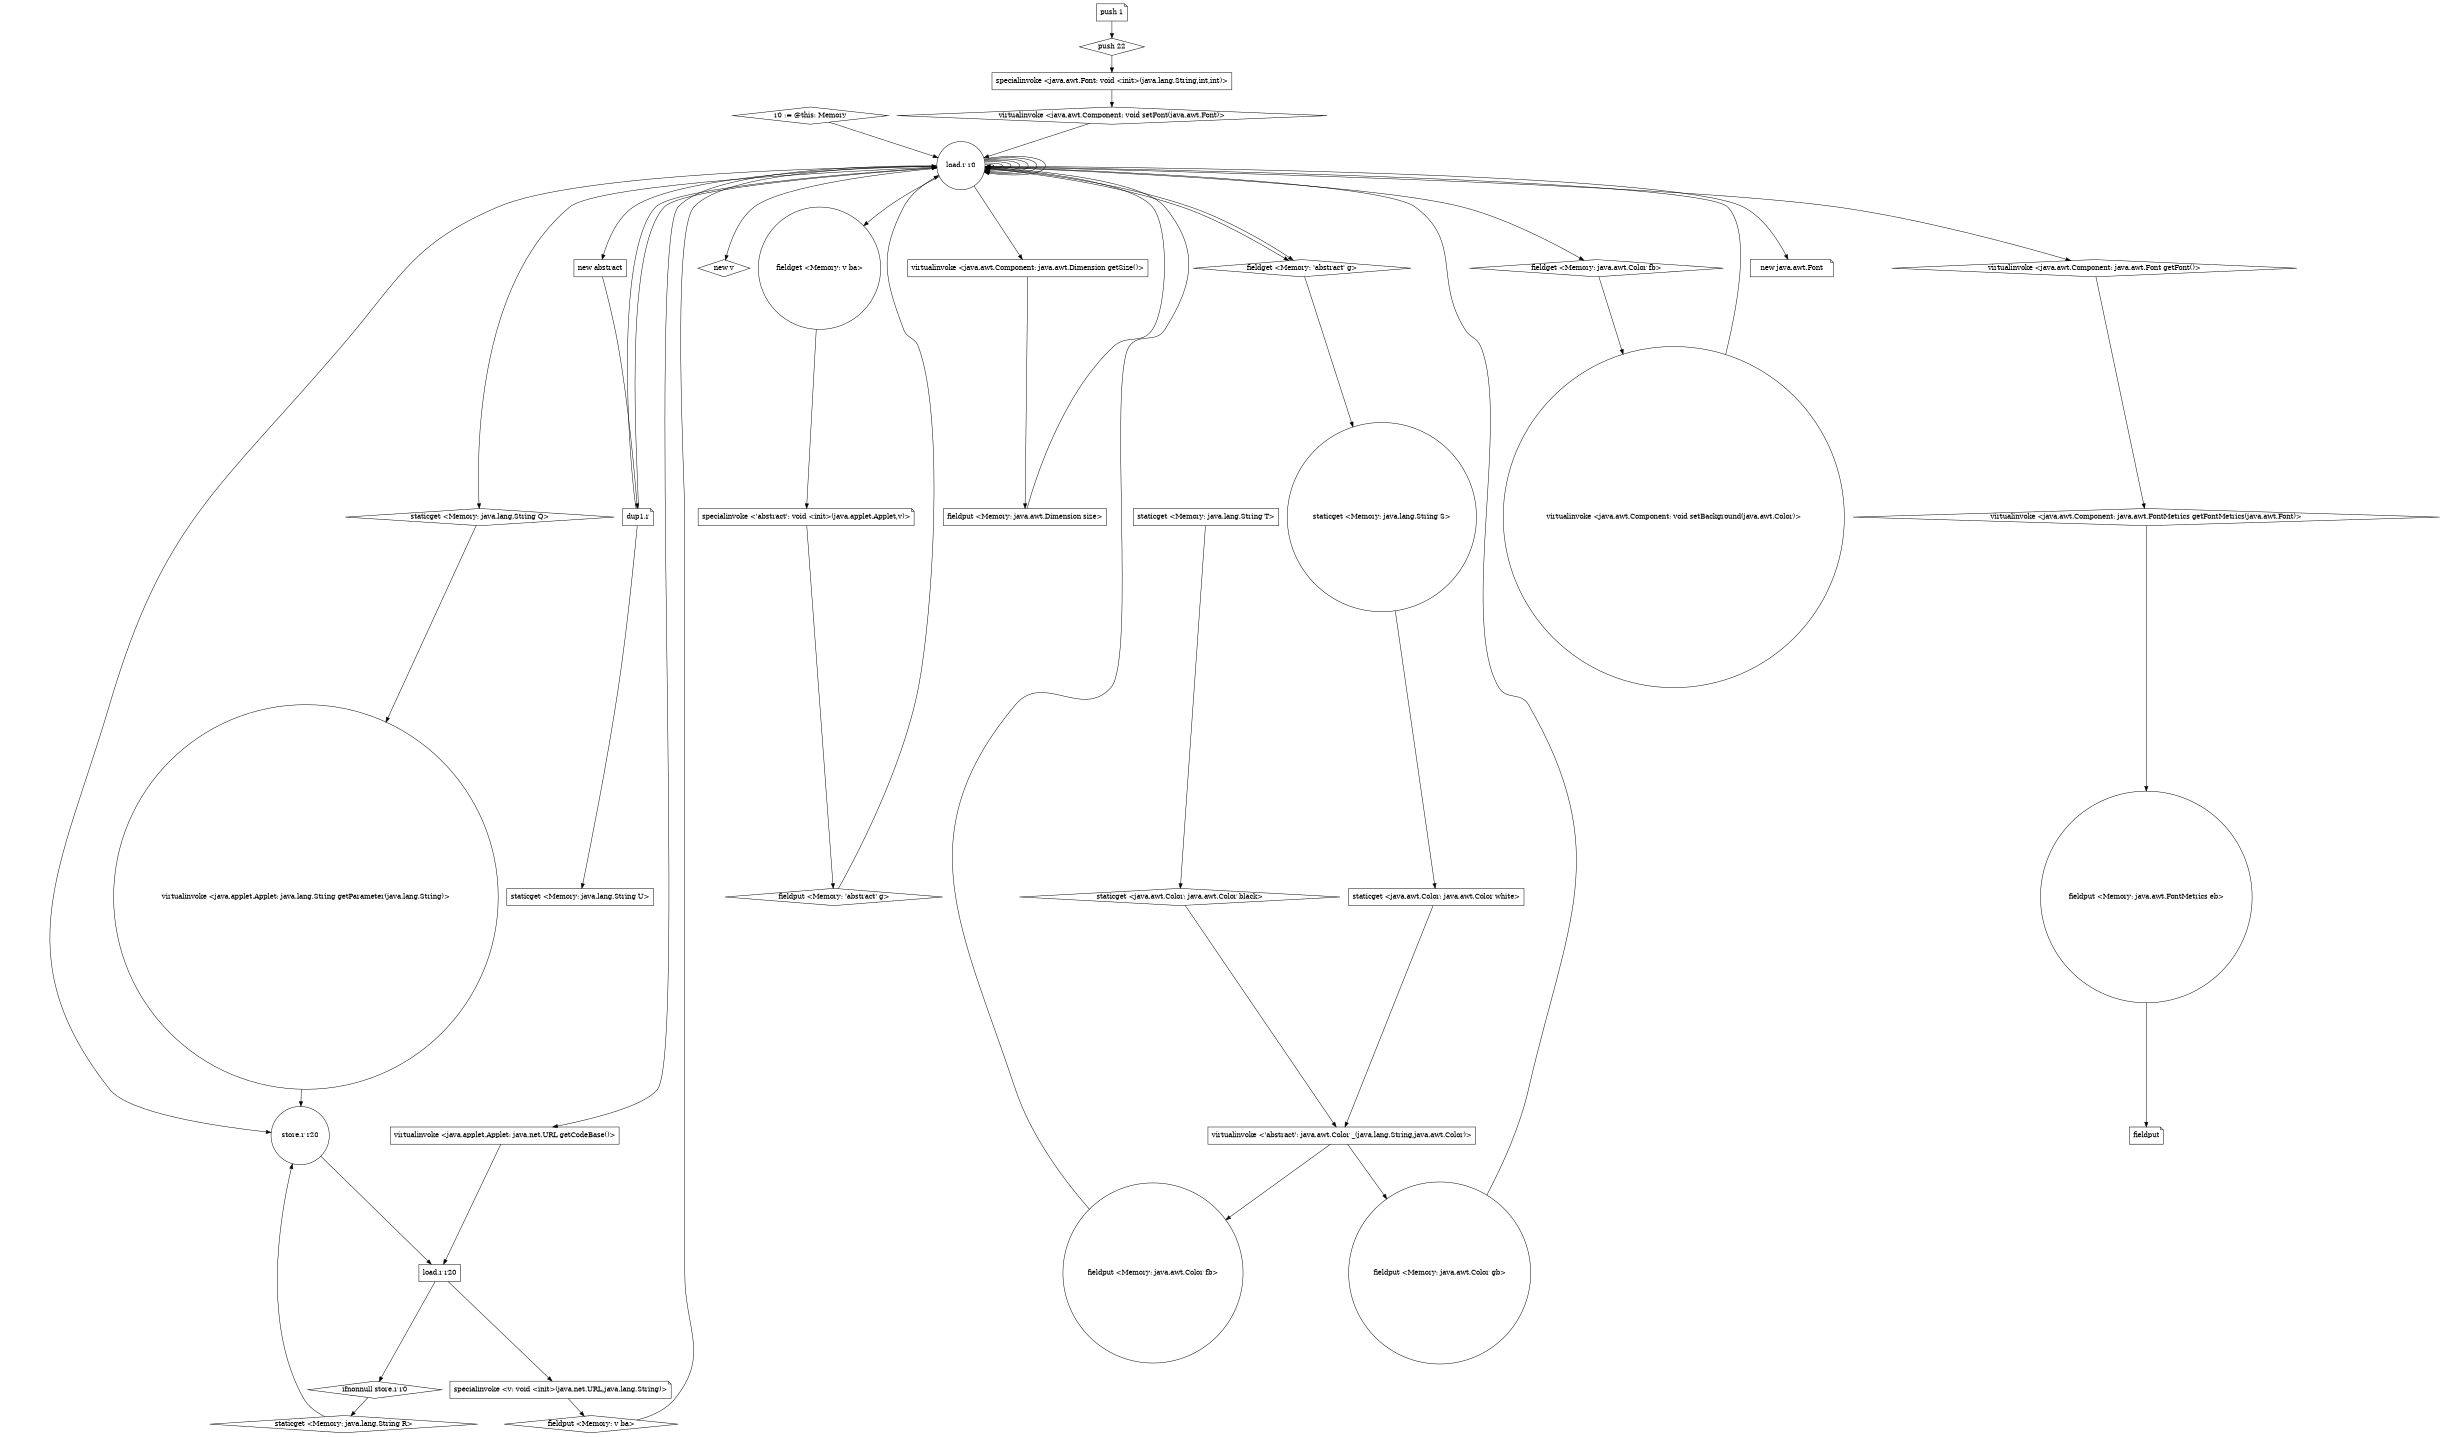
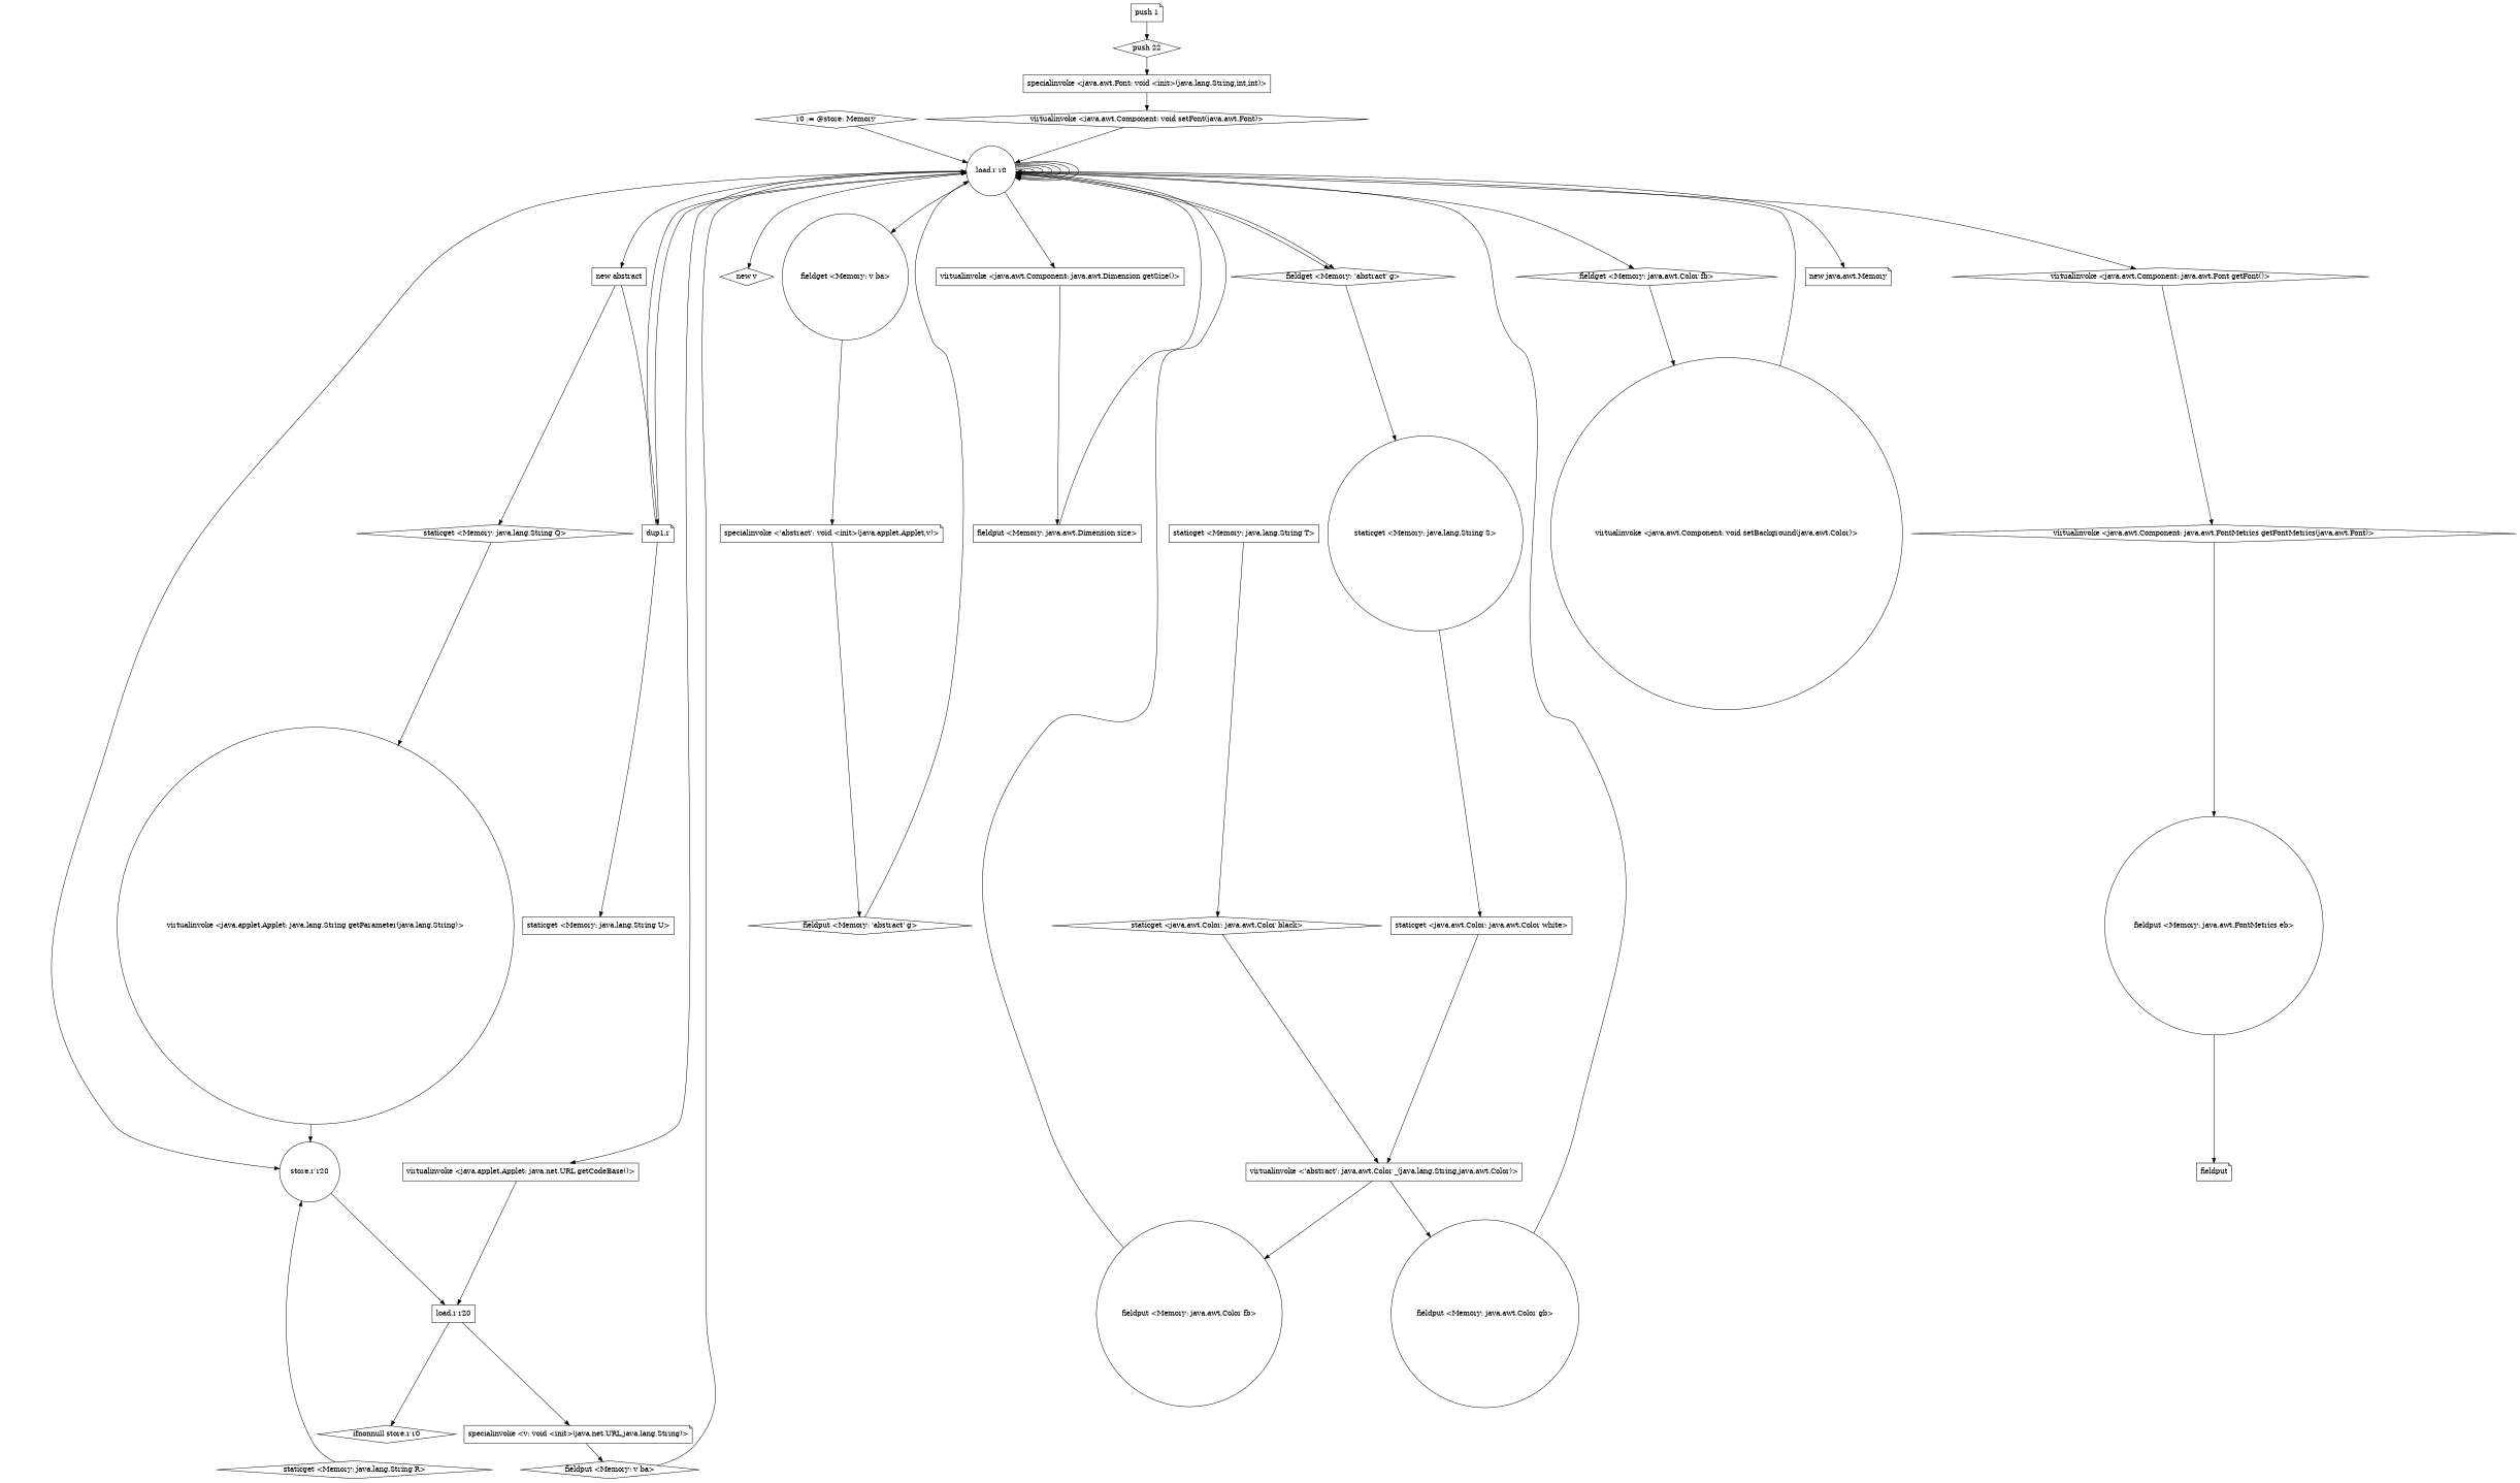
  digraph {
    node [shape=diamond]
    "load.r r0" [shape=circle]
-   "r0 := @this: Memory"
+   "r0 := @this: Memory" [label="r0 := @store: Memory"]
    "staticget <Memory: java.lang.String Q>"
    "new v"
    "virtualinvoke <java.applet.Applet: java.net.URL getCodeBase()>" [shape=box]
    "new abstract" [shape=box]
    "fieldget <Memory: v ba>" [shape=circle]
    "virtualinvoke <java.awt.Component: java.awt.Dimension getSize()>" [shape=box]
    "fieldget <Memory: 'abstract' g>"
    "fieldget <Memory: java.awt.Color fb>"
-   "new java.awt.Font" [shape=note]
+   "new java.awt.Font" [shape=note label="new java.awt.Memory"]
    "virtualinvoke <java.awt.Component: java.awt.Font getFont()>"
    "store.r r20" [shape=circle]
    "virtualinvoke <java.applet.Applet: java.lang.String getParameter(java.lang.String)>" [shape=circle]
    "load.r r20" [shape=box]
    "dup1.r" [shape=note]
    "specialinvoke <'abstract': void <init>(java.applet.Applet,v)>" [shape=note]
    "fieldput <Memory: java.awt.Dimension size>" [shape=box]
    "staticget <Memory: java.lang.String S>" [shape=circle]
    "virtualinvoke <java.awt.Component: void setBackground(java.awt.Color)>" [shape=circle]
    "virtualinvoke <java.awt.Component: java.awt.FontMetrics getFontMetrics(java.awt.Font)>"
    n22 [label="ifnonnull store.r r0"]
    "specialinvoke <v: void <init>(java.net.URL,java.lang.String)>" [shape=note]
    "staticget <Memory: java.lang.String R>"
    "fieldput <Memory: v ba>"
    "staticget <Memory: java.lang.String U>" [shape=box]
    "fieldput <Memory: 'abstract' g>"
    "staticget <java.awt.Color: java.awt.Color white>" [shape=box]
    "staticget <Memory: java.lang.String T>" [shape=box]
    "staticget <java.awt.Color: java.awt.Color black>"
    "virtualinvoke <'abstract': java.awt.Color _(java.lang.String,java.awt.Color)>" [shape=box]
    "fieldput <Memory: java.awt.Color fb>" [shape=circle]
    "fieldput <Memory: java.awt.Color gb>" [shape=circle]
    "push 1" [shape=note]
    n35 [label="push 22"]
    "specialinvoke <java.awt.Font: void <init>(java.lang.String,int,int)>" [shape=box]
    "virtualinvoke <java.awt.Component: void setFont(java.awt.Font)>"
    "fieldput <Memory: java.awt.FontMetrics eb>" [shape=circle]
    n39 [label=fieldput shape=note]
    "load.r r0" -> "load.r r0"
    "load.r r0" -> "load.r r0"
    "load.r r0" -> "load.r r0"
    "load.r r0" -> "load.r r0"
    "load.r r0" -> "load.r r0"
    "load.r r0" -> "load.r r0"
    "load.r r0" -> "load.r r0"
-   "load.r r0" -> "staticget <Memory: java.lang.String Q>"
+   "new abstract" -> "staticget <Memory: java.lang.String Q>"
    "load.r r0" -> "new v"
    "load.r r0" -> "virtualinvoke <java.applet.Applet: java.net.URL getCodeBase()>"
    "load.r r0" -> "new abstract"
    "load.r r0" -> "fieldget <Memory: v ba>"
    "load.r r0" -> "virtualinvoke <java.awt.Component: java.awt.Dimension getSize()>"
    "load.r r0" -> "fieldget <Memory: 'abstract' g>"
    "load.r r0" -> "fieldget <Memory: 'abstract' g>"
    "load.r r0" -> "fieldget <Memory: java.awt.Color fb>"
    "load.r r0" -> "new java.awt.Font"
    "load.r r0" -> "virtualinvoke <java.awt.Component: java.awt.Font getFont()>"
    "load.r r0" -> "store.r r20"
    "r0 := @this: Memory" -> "load.r r0"
    "staticget <Memory: java.lang.String Q>" -> "virtualinvoke <java.applet.Applet: java.lang.String getParameter(java.lang.String)>"
    "virtualinvoke <java.applet.Applet: java.net.URL getCodeBase()>" -> "load.r r20"
    "new abstract" -> "dup1.r"
    "fieldget <Memory: v ba>" -> "specialinvoke <'abstract': void <init>(java.applet.Applet,v)>"
    "virtualinvoke <java.awt.Component: java.awt.Dimension getSize()>" -> "fieldput <Memory: java.awt.Dimension size>"
    "fieldget <Memory: 'abstract' g>" -> "staticget <Memory: java.lang.String S>"
    "fieldget <Memory: java.awt.Color fb>" -> "virtualinvoke <java.awt.Component: void setBackground(java.awt.Color)>"
    "virtualinvoke <java.awt.Component: java.awt.Font getFont()>" -> "virtualinvoke <java.awt.Component: java.awt.FontMetrics getFontMetrics(java.awt.Font)>"
    "store.r r20" -> "load.r r20"
    "virtualinvoke <java.applet.Applet: java.lang.String getParameter(java.lang.String)>" -> "store.r r20"
    "load.r r20" -> n22
    "load.r r20" -> "specialinvoke <v: void <init>(java.net.URL,java.lang.String)>"
    "dup1.r" -> "load.r r0"
    "dup1.r" -> "load.r r0"
    "dup1.r" -> "staticget <Memory: java.lang.String U>"
    "specialinvoke <'abstract': void <init>(java.applet.Applet,v)>" -> "fieldput <Memory: 'abstract' g>"
    "fieldput <Memory: java.awt.Dimension size>" -> "load.r r0"
    "staticget <Memory: java.lang.String S>" -> "staticget <java.awt.Color: java.awt.Color white>"
    "virtualinvoke <java.awt.Component: void setBackground(java.awt.Color)>" -> "load.r r0"
    "virtualinvoke <java.awt.Component: java.awt.FontMetrics getFontMetrics(java.awt.Font)>" -> "fieldput <Memory: java.awt.FontMetrics eb>"
-   n22 -> "staticget <Memory: java.lang.String R>"
    "specialinvoke <v: void <init>(java.net.URL,java.lang.String)>" -> "fieldput <Memory: v ba>"
    "staticget <Memory: java.lang.String R>" -> "store.r r20"
    "fieldput <Memory: v ba>" -> "load.r r0"
    "fieldput <Memory: 'abstract' g>" -> "load.r r0"
    "staticget <java.awt.Color: java.awt.Color white>" -> "virtualinvoke <'abstract': java.awt.Color _(java.lang.String,java.awt.Color)>"
    "staticget <Memory: java.lang.String T>" -> "staticget <java.awt.Color: java.awt.Color black>"
    "staticget <java.awt.Color: java.awt.Color black>" -> "virtualinvoke <'abstract': java.awt.Color _(java.lang.String,java.awt.Color)>"
    "virtualinvoke <'abstract': java.awt.Color _(java.lang.String,java.awt.Color)>" -> "fieldput <Memory: java.awt.Color fb>"
    "virtualinvoke <'abstract': java.awt.Color _(java.lang.String,java.awt.Color)>" -> "fieldput <Memory: java.awt.Color gb>"
    "fieldput <Memory: java.awt.Color fb>" -> "load.r r0"
    "fieldput <Memory: java.awt.Color gb>" -> "load.r r0"
    "push 1" -> n35
    n35 -> "specialinvoke <java.awt.Font: void <init>(java.lang.String,int,int)>"
    "specialinvoke <java.awt.Font: void <init>(java.lang.String,int,int)>" -> "virtualinvoke <java.awt.Component: void setFont(java.awt.Font)>"
    "virtualinvoke <java.awt.Component: void setFont(java.awt.Font)>" -> "load.r r0"
    "fieldput <Memory: java.awt.FontMetrics eb>" -> n39
  }
